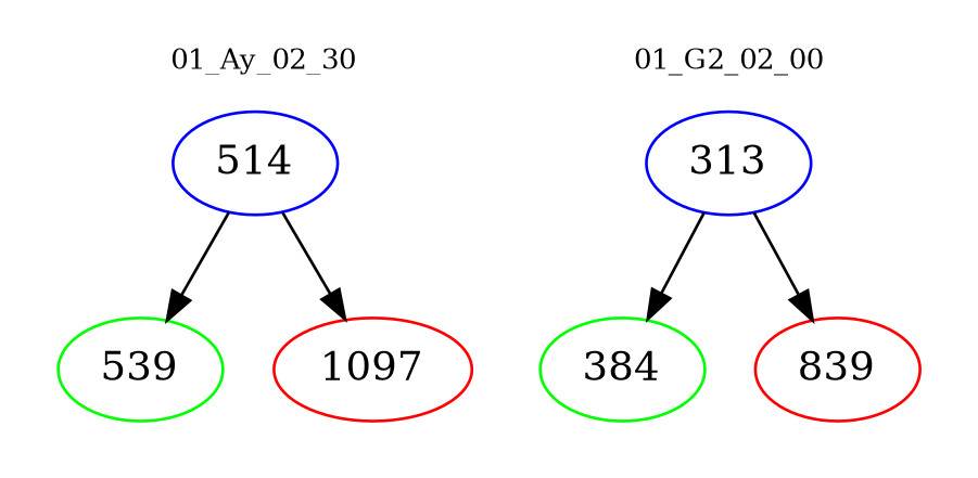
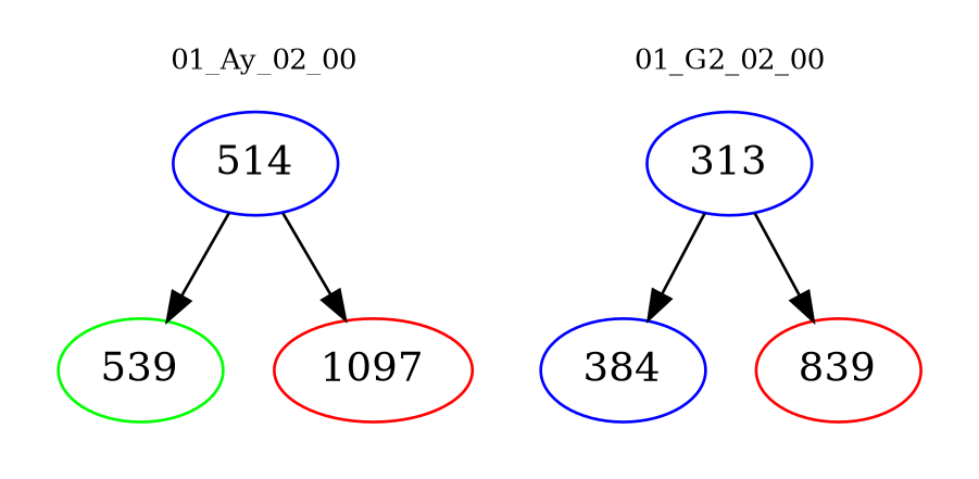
  digraph {
    node [color=blue]
    edge [color=black]
    n1 [label=514]
    n2 [color=green label=539]
    n3 [color=red label=1097]
    n4 [label=313]
-   n5 [color=green label=384]
+   n5 [label=384]
    n6 [color=red label=839]
    subgraph cluster_1 {
      color=white
      fontsize=10
-     label="01_Ay_02_30"
+     label="01_Ay_02_00"
      n1
      n2
      n3
    }
    subgraph cluster_2 {
      color=white
      fontsize=10
      label="01_G2_02_00"
      n4
      n5
      n6
    }
    n1 -> n2
    n1 -> n3
    n4 -> n5
    n4 -> n6
  }
